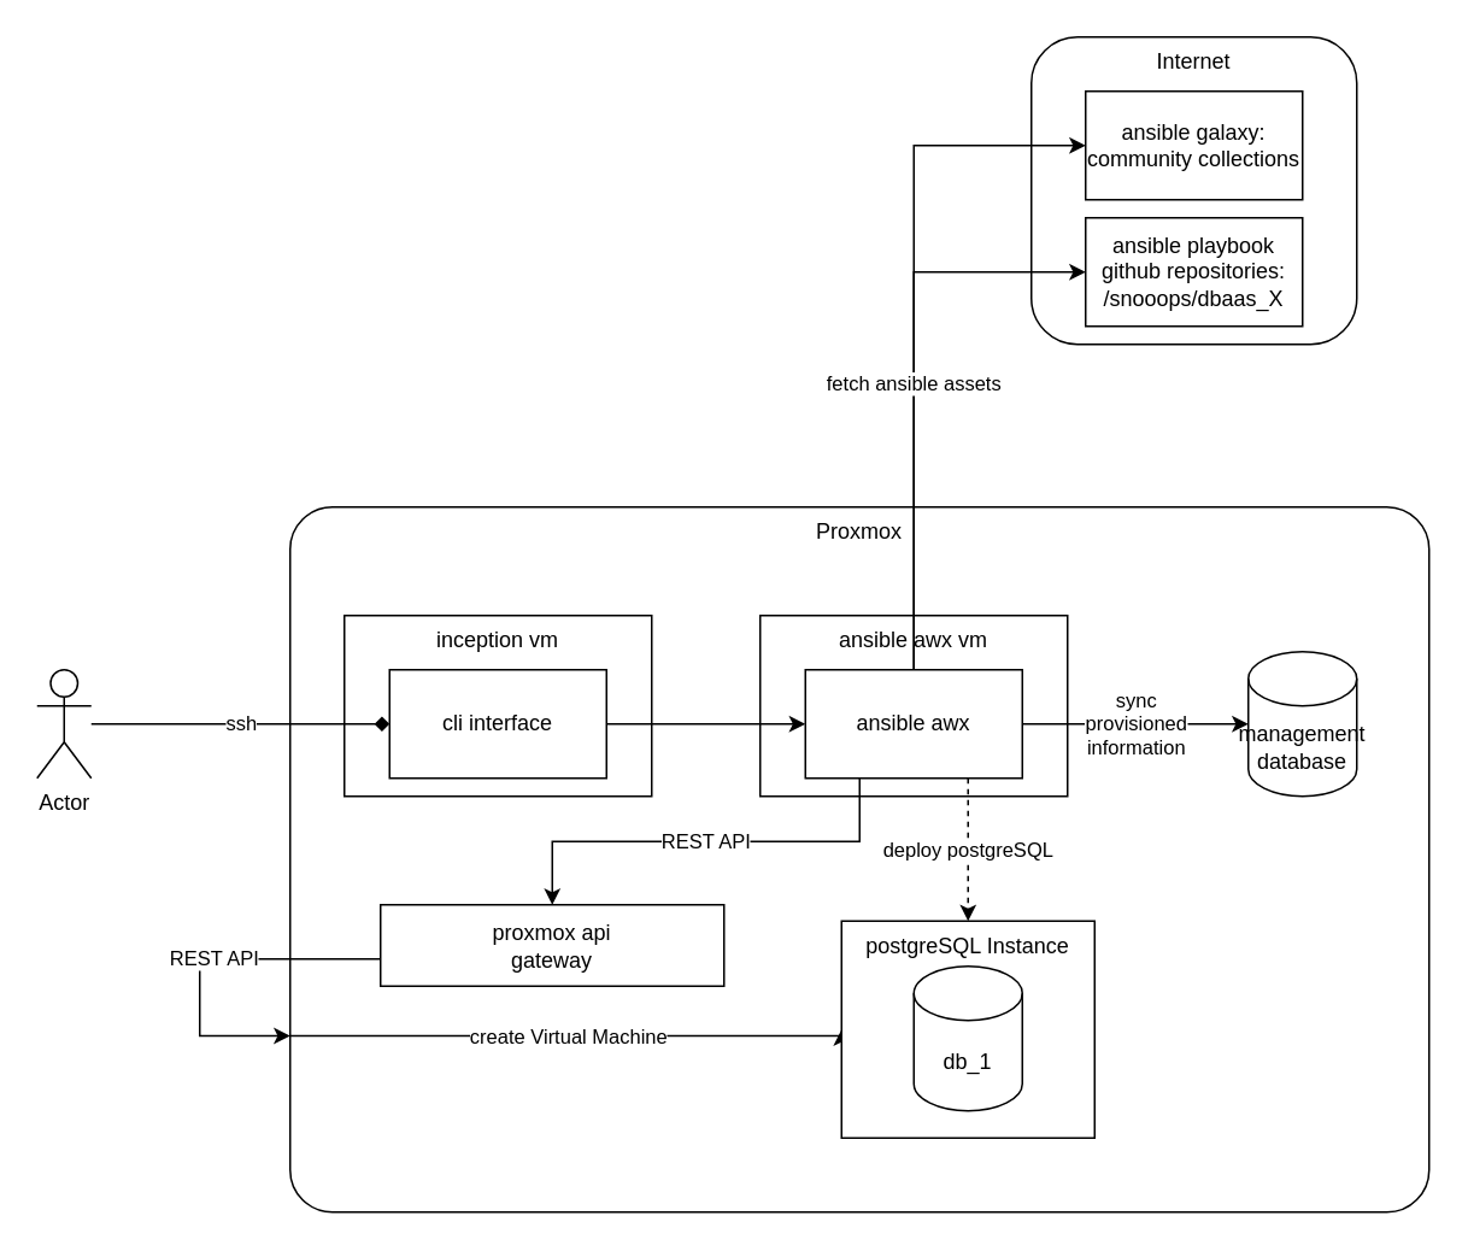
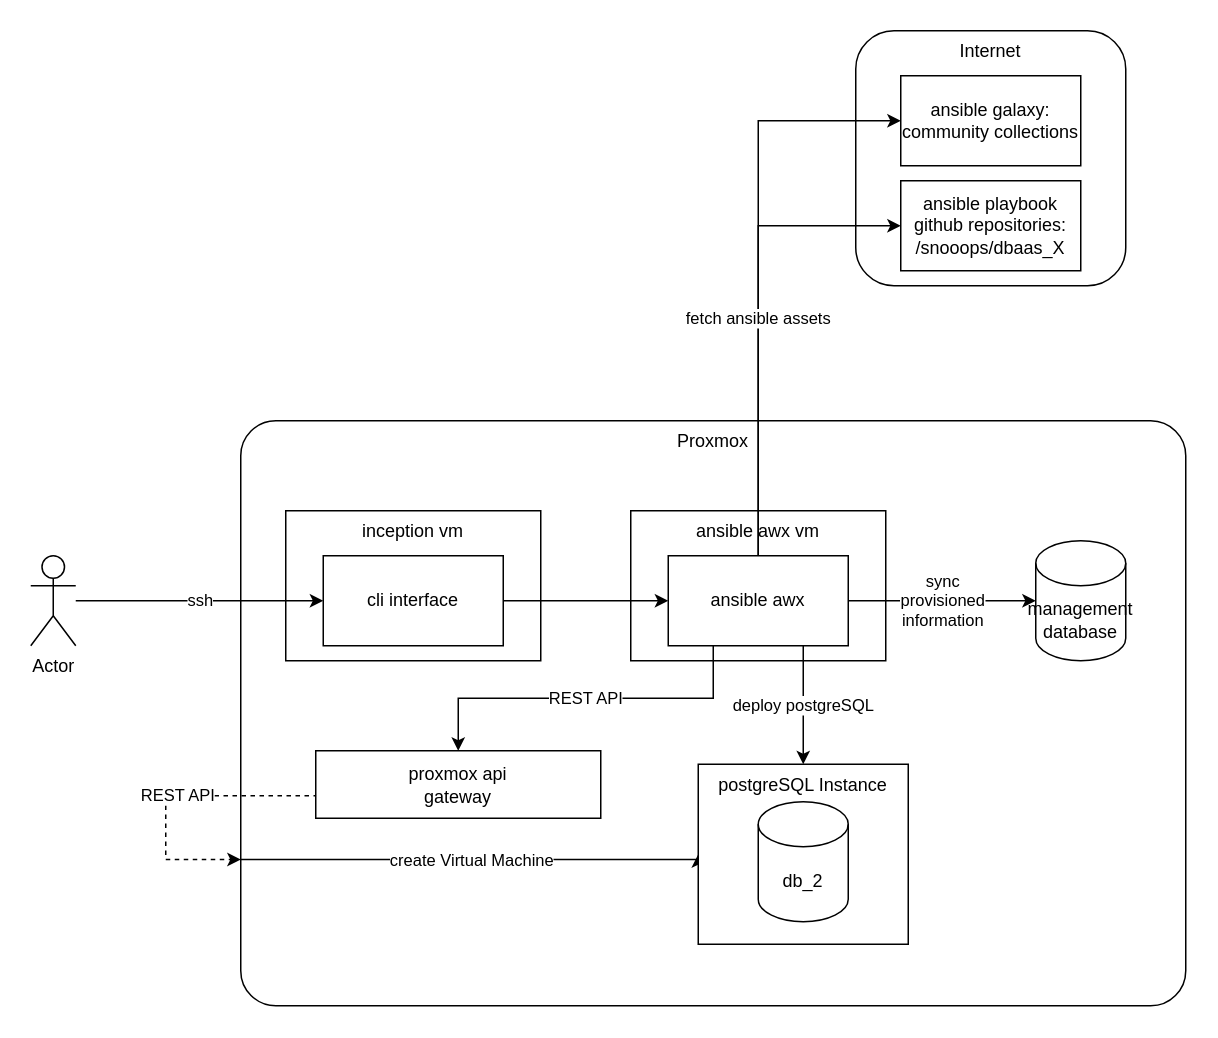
  <mxCell id="0" />
  <mxCell id="1" parent="0" />
  <mxCell id="2" value="Proxmox" style="rounded=1;whiteSpace=wrap;html=1;horizontal=1;verticalAlign=top;arcSize=6;" vertex="1" parent="1"><mxGeometry x="160" y="280" width="630" height="390" as="geometry" /></mxCell>
  <mxCell id="3" value="create Virtual Machine" style="edgeStyle=orthogonalEdgeStyle;rounded=0;orthogonalLoop=1;jettySize=auto;html=1;exitX=0;exitY=0.75;exitDx=0;exitDy=0;entryX=0;entryY=0.5;entryDx=0;entryDy=0;" edge="1" parent="1" source="2" target="22"><mxGeometry relative="1" as="geometry"><Array as="points"><mxPoint x="465" y="573" /></Array></mxGeometry></mxCell>
  <mxCell id="4" value="Internet" style="rounded=1;whiteSpace=wrap;html=1;verticalAlign=top;" vertex="1" parent="1"><mxGeometry x="570" y="20" width="180" height="170" as="geometry" /></mxCell>
  <mxCell id="5" value="ansible awx vm" style="rounded=0;whiteSpace=wrap;html=1;horizontal=1;verticalAlign=top;" vertex="1" parent="1"><mxGeometry x="420" y="340" width="170" height="100" as="geometry" /></mxCell>
  <mxCell id="6" value="&lt;div&gt;ansible playbook&lt;br&gt;&lt;/div&gt;&lt;div&gt;github repositories:&lt;/div&gt;&lt;div&gt;/snooops/dbaas_X&lt;br&gt;&lt;/div&gt;" style="rounded=0;whiteSpace=wrap;html=1;" vertex="1" parent="1"><mxGeometry x="600" y="120" width="120" height="60" as="geometry" /></mxCell>
  <mxCell id="7" value="Actor" style="shape=umlActor;verticalLabelPosition=bottom;verticalAlign=top;html=1;outlineConnect=0;" vertex="1" parent="1"><mxGeometry x="20" y="370" width="30" height="60" as="geometry" /></mxCell>
  <mxCell id="8" value="inception vm" style="rounded=0;whiteSpace=wrap;html=1;horizontal=1;verticalAlign=top;" vertex="1" parent="1"><mxGeometry x="190" y="340" width="170" height="100" as="geometry" /></mxCell>
  <mxCell id="9" style="edgeStyle=orthogonalEdgeStyle;rounded=0;orthogonalLoop=1;jettySize=auto;html=1;exitX=1;exitY=0.5;exitDx=0;exitDy=0;entryX=0;entryY=0.5;entryDx=0;entryDy=0;" edge="1" parent="1" source="10" target="16"><mxGeometry relative="1" as="geometry" /></mxCell>
  <mxCell id="10" value="cli interface" style="rounded=0;whiteSpace=wrap;html=1;" vertex="1" parent="1"><mxGeometry x="215" y="370" width="120" height="60" as="geometry" /></mxCell>
- <mxCell id="11" value="ssh" style="edgeStyle=orthogonalEdgeStyle;rounded=0;orthogonalLoop=1;jettySize=auto;html=1;entryX=0;entryY=0.5;entryDx=0;entryDy=0;endArrow=diamond;" edge="1" parent="1" source="7" target="10"><mxGeometry relative="1" as="geometry" /></mxCell>
+ <mxCell id="11" value="ssh" style="edgeStyle=orthogonalEdgeStyle;rounded=0;orthogonalLoop=1;jettySize=auto;html=1;entryX=0;entryY=0.5;entryDx=0;entryDy=0;" edge="1" parent="1" source="7" target="10"><mxGeometry relative="1" as="geometry" /></mxCell>
  <mxCell id="12" style="edgeStyle=orthogonalEdgeStyle;rounded=0;orthogonalLoop=1;jettySize=auto;html=1;entryX=0;entryY=0.5;entryDx=0;entryDy=0;exitX=0.5;exitY=0;exitDx=0;exitDy=0;" edge="1" parent="1" source="16" target="18"><mxGeometry relative="1" as="geometry" /></mxCell>
  <mxCell id="13" value="&lt;div&gt;sync&lt;/div&gt;&lt;div&gt;provisioned&lt;/div&gt;&lt;div&gt;information&lt;br&gt;&lt;/div&gt;" style="edgeStyle=orthogonalEdgeStyle;rounded=0;orthogonalLoop=1;jettySize=auto;html=1;exitX=1;exitY=0.5;exitDx=0;exitDy=0;entryX=0;entryY=0.5;entryDx=0;entryDy=0;entryPerimeter=0;" edge="1" parent="1" source="16" target="21"><mxGeometry relative="1" as="geometry" /></mxCell>
  <mxCell id="14" value="REST API " style="edgeStyle=orthogonalEdgeStyle;rounded=0;orthogonalLoop=1;jettySize=auto;html=1;exitX=0.25;exitY=1;exitDx=0;exitDy=0;" edge="1" parent="1" source="16" target="20"><mxGeometry relative="1" as="geometry" /></mxCell>
- <mxCell id="15" value="deploy postgreSQL" style="edgeStyle=orthogonalEdgeStyle;rounded=0;orthogonalLoop=1;jettySize=auto;html=1;exitX=0.75;exitY=1;exitDx=0;exitDy=0;entryX=0.5;entryY=0;entryDx=0;entryDy=0;dashed=1;" edge="1" parent="1" source="16" target="22"><mxGeometry relative="1" as="geometry" /></mxCell>
+ <mxCell id="15" value="deploy postgreSQL" style="edgeStyle=orthogonalEdgeStyle;rounded=0;orthogonalLoop=1;jettySize=auto;html=1;exitX=0.75;exitY=1;exitDx=0;exitDy=0;entryX=0.5;entryY=0;entryDx=0;entryDy=0;" edge="1" parent="1" source="16" target="22"><mxGeometry relative="1" as="geometry" /></mxCell>
  <mxCell id="16" value="ansible awx" style="rounded=0;whiteSpace=wrap;html=1;" vertex="1" parent="1"><mxGeometry x="445" y="370" width="120" height="60" as="geometry" /></mxCell>
  <mxCell id="17" value="fetch ansible assets" style="edgeStyle=orthogonalEdgeStyle;rounded=0;orthogonalLoop=1;jettySize=auto;html=1;exitX=0.5;exitY=0;exitDx=0;exitDy=0;entryX=0;entryY=0.5;entryDx=0;entryDy=0;" edge="1" parent="1" source="16" target="6"><mxGeometry relative="1" as="geometry" /></mxCell>
  <mxCell id="18" value="&lt;div&gt;ansible galaxy:&lt;/div&gt;&lt;div&gt;community collections&lt;br&gt;&lt;/div&gt;" style="rounded=0;whiteSpace=wrap;html=1;" vertex="1" parent="1"><mxGeometry x="600" y="50" width="120" height="60" as="geometry" /></mxCell>
- <mxCell id="19" value="REST API" style="edgeStyle=orthogonalEdgeStyle;rounded=0;orthogonalLoop=1;jettySize=auto;html=1;exitX=0;exitY=0.5;exitDx=0;exitDy=0;entryX=0;entryY=0.75;entryDx=0;entryDy=0;" edge="1" parent="1" source="20" target="2"><mxGeometry relative="1" as="geometry"><Array as="points"><mxPoint x="110" y="530" /><mxPoint x="110" y="573" /></Array></mxGeometry></mxCell>
+ <mxCell id="19" value="REST API" style="edgeStyle=orthogonalEdgeStyle;rounded=0;orthogonalLoop=1;jettySize=auto;html=1;exitX=0;exitY=0.5;exitDx=0;exitDy=0;entryX=0;entryY=0.75;entryDx=0;entryDy=0;dashed=1;" edge="1" parent="1" source="20" target="2"><mxGeometry relative="1" as="geometry"><Array as="points"><mxPoint x="110" y="530" /><mxPoint x="110" y="573" /></Array></mxGeometry></mxCell>
  <mxCell id="20" value="&lt;div&gt;proxmox api&lt;/div&gt;&lt;div&gt;gateway&lt;br&gt;&lt;/div&gt;" style="rounded=0;whiteSpace=wrap;html=1;" vertex="1" parent="1"><mxGeometry x="210" y="500" width="190" height="45" as="geometry" /></mxCell>
  <mxCell id="21" value="&lt;div&gt;management&lt;/div&gt;&lt;div&gt;database&lt;br&gt;&lt;/div&gt;" style="shape=cylinder3;whiteSpace=wrap;html=1;boundedLbl=1;backgroundOutline=1;size=15;" vertex="1" parent="1"><mxGeometry x="690" y="360" width="60" height="80" as="geometry" /></mxCell>
  <mxCell id="22" value="postgreSQL Instance" style="rounded=0;whiteSpace=wrap;html=1;verticalAlign=top;" vertex="1" parent="1"><mxGeometry x="465" y="509" width="140" height="120" as="geometry" /></mxCell>
- <mxCell id="23" value="db_1" style="shape=cylinder3;whiteSpace=wrap;html=1;boundedLbl=1;backgroundOutline=1;size=15;" vertex="1" parent="1"><mxGeometry x="505" y="534" width="60" height="80" as="geometry" /></mxCell>
+ <mxCell id="23" value="db_2" style="shape=cylinder3;whiteSpace=wrap;html=1;boundedLbl=1;backgroundOutline=1;size=15;" vertex="1" parent="1"><mxGeometry x="505" y="534" width="60" height="80" as="geometry" /></mxCell>
